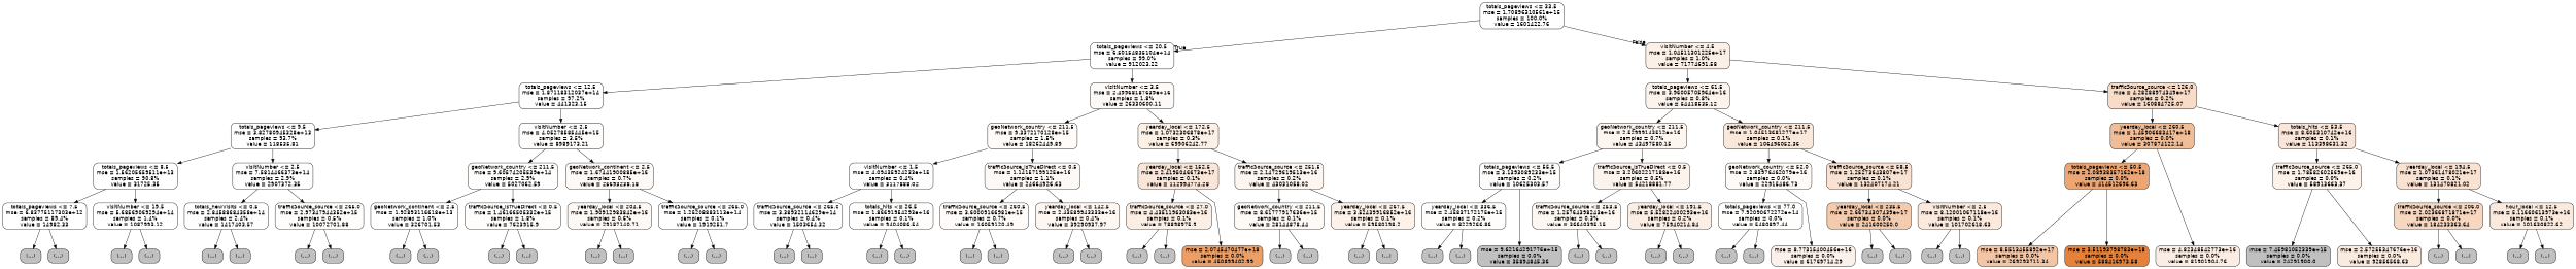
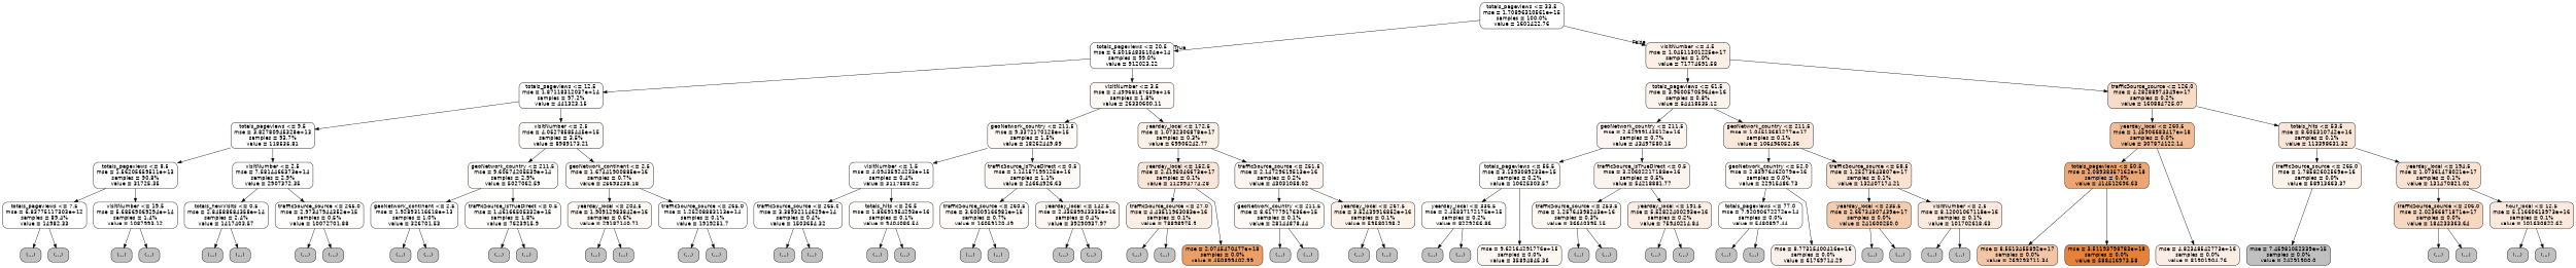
  digraph {
    ranksep=equally
    splines=polyline
    node [color=black fillcolor="#C0C0C0" fontname=helvetica shape=box style="filled, rounded"]
    edge [fontname=helvetica]
    n1 [fillcolor="#e5813901" label="totals_pageviews <= 33.5\nmse = 1.70896310561e+15\nsamples = 100.0%\nvalue = 1601422.76"]
    n2 [fillcolor="#e5813900" label="totals_pageviews <= 20.5\nmse = 6.50154835104e+14\nsamples = 99.0%\nvalue = 912023.22"]
    n3 [fillcolor="#e581391f" label="visitNumber <= 4.5\nmse = 1.04511301225e+17\nsamples = 1.0%\nvalue = 71774691.58"]
    n4 [fillcolor="#e5813900" label="totals_pageviews <= 12.5\nmse = 1.87118312037e+14\nsamples = 97.2%\nvalue = 441323.15"]
    n5 [fillcolor="#e581390b" label="visitNumber <= 3.5\nmse = 2.49968187639e+16\nsamples = 1.8%\nvalue = 26330600.11"]
    n6 [fillcolor="#e5813918" label="totals_pageviews <= 61.5\nmse = 3.96005705964e+16\nsamples = 0.8%\nvalue = 54418535.12"]
    n7 [fillcolor="#e5813946" label="trafficSource_source <= 126.0\nmse = 4.28288974349e+17\nsamples = 0.2%\nvalue = 160884725.07"]
    n8 [fillcolor="#e5813900" label="totals_pageviews <= 9.5\nmse = 3.82780945328e+13\nsamples = 93.7%\nvalue = 118535.81"]
    n9 [fillcolor="#e5813904" label="visitNumber <= 2.5\nmse = 4.05278585445e+15\nsamples = 3.5%\nvalue = 8989173.21"]
    n10 [fillcolor="#e5813908" label="geoNetwork_country <= 211.5\nmse = 9.3372170128e+15\nsamples = 1.5%\nvalue = 18262449.89"]
    n11 [fillcolor="#e581391e" label="yearday_local <= 172.5\nmse = 1.0732306878e+17\nsamples = 0.3%\nvalue = 69906242.77"]
    n12 [fillcolor="#e5813913" label="geoNetwork_country <= 211.5\nmse = 2.52999143512e+16\nsamples = 0.7%\nvalue = 43497580.15"]
    n13 [fillcolor="#e581392e" label="geoNetwork_country <= 211.5\nmse = 1.04513681277e+17\nsamples = 0.1%\nvalue = 106496052.36"]
    n14 [fillcolor="#e5813985" label="yearday_local <= 260.5\nmse = 1.45906683417e+18\nsamples = 0.0%\nvalue = 307874122.14"]
    n15 [fillcolor="#e5813931" label="totals_hits <= 53.5\nmse = 8.605310742e+16\nsamples = 0.1%\nvalue = 113398631.32"]
    n16 [fillcolor="#e5813900" label="totals_pageviews <= 8.5\nmse = 1.56205659511e+13\nsamples = 90.8%\nvalue = 31725.35"]
    n17 [fillcolor="#e5813901" label="visitNumber <= 2.5\nmse = 7.5814466373e+14\nsamples = 2.9%\nvalue = 2907372.35"]
    n18 [fillcolor="#e5813902" label="geoNetwork_country <= 211.5\nmse = 9.60574205539e+14\nsamples = 2.9%\nvalue = 5027062.59"]
    n19 [fillcolor="#e581390b" label="geoNetwork_continent <= 2.5\nmse = 1.67441900885e+16\nsamples = 0.7%\nvalue = 25693238.18"]
    n20 [fillcolor="#e5813901" label="visitNumber <= 1.5\nmse = 4.09435924233e+15\nsamples = 0.4%\nvalue = 3117888.02"]
    n21 [fillcolor="#e581390b" label="trafficSource_isTrueDirect <= 0.5\nmse = 1.14157199125e+16\nsamples = 1.1%\nvalue = 24664926.63"]
    n22 [fillcolor="#e5813931" label="yearday_local <= 152.5\nmse = 2.4195046673e+17\nsamples = 0.1%\nvalue = 112994774.28"]
    n23 [fillcolor="#e5813913" label="trafficSource_source <= 251.5\nmse = 2.14729619513e+16\nsamples = 0.2%\nvalue = 43031058.02"]
    n24 [fillcolor="#e5813905" label="totals_pageviews <= 55.5\nmse = 3.1393089233e+15\nsamples = 0.2%\nvalue = 10625303.57"]
    n25 [fillcolor="#e5813917" label="trafficSource_isTrueDirect <= 0.5\nmse = 3.20602217188e+16\nsamples = 0.5%\nvalue = 54218881.77"]
    n26 [fillcolor="#e581390a" label="geoNetwork_country <= 52.0\nmse = 2.83976462079e+16\nsamples = 0.0%\nvalue = 22915486.73"]
    n27 [fillcolor="#e5813939" label="trafficSource_source <= 58.5\nmse = 1.25273643807e+17\nsamples = 0.1%\nvalue = 132407174.21"]
    n28 [fillcolor="#e58139b4" label="totals_pageviews <= 50.5\nmse = 2.08938357162e+18\nsamples = 0.0%\nvalue = 414512696.63"]
    n29 [fillcolor="#e581391a" label="trafficSource_source <= 265.0\nmse = 1.78582602569e+16\nsamples = 0.0%\nvalue = 58913663.37"]
    n30 [fillcolor="#e5813939" label="yearday_local <= 194.5\nmse = 1.07361478021e+17\nsamples = 0.1%\nvalue = 131470821.02"]
    n31 [fillcolor="#e5813900" label="totals_pageviews <= 7.5\nmse = 6.83775117303e+12\nsamples = 89.4%\nvalue = 14982.33"]
    n32 [fillcolor="#e5813900" label="visitNumber <= 19.5\nmse = 5.68569069294e+14\nsamples = 1.4%\nvalue = 1087993.12"]
    n33 [fillcolor="#e5813901" label="totals_newVisits <= 0.5\nmse = 2.84588684358e+14\nsamples = 2.4%\nvalue = 1417403.57"]
    n34 [fillcolor="#e5813904" label="trafficSource_source <= 265.0\nmse = 2.97347944352e+15\nsamples = 0.5%\nvalue = 10072701.88"]
    n35 [fillcolor="#e5813900" label="geoNetwork_continent <= 2.5\nmse = 1.92893116618e+13\nsamples = 1.0%\nvalue = 326701.53"]
    n36 [fillcolor="#e5813903" label="trafficSource_isTrueDirect <= 0.5\nmse = 1.46166505332e+15\nsamples = 1.8%\nvalue = 7623915.9"]
    n37 [fillcolor="#e581390d" label="yearday_local <= 204.5\nmse = 1.90912983842e+16\nsamples = 0.6%\nvalue = 29187140.71"]
    n38 [fillcolor="#e5813901" label="trafficSource_source <= 265.0\nmse = 1.25208883113e+14\nsamples = 0.1%\nvalue = 1919251.7"]
    n39 [fillcolor="#e5813901" label="trafficSource_source <= 265.0\nmse = 3.38932114629e+14\nsamples = 0.4%\nvalue = 1503654.32"]
    n40 [fillcolor="#e5813904" label="totals_hits <= 26.5\nmse = 1.86691954293e+16\nsamples = 0.1%\nvalue = 9404086.54"]
    n41 [fillcolor="#e5813907" label="trafficSource_source <= 260.5\nmse = 3.60009166981e+15\nsamples = 0.7%\nvalue = 16059120.49"]
    n42 [fillcolor="#e5813911" label="yearday_local <= 142.5\nmse = 2.43589943333e+16\nsamples = 0.4%\nvalue = 39290937.97"]
    n43 [fillcolor="#e5813922" label="trafficSource_source <= 27.0\nmse = 4.43511963083e+16\nsamples = 0.1%\nvalue = 78898975.9"]
    n44 [fillcolor="#e581390c" label="geoNetwork_country <= 211.5\nmse = 8.61777917636e+15\nsamples = 0.1%\nvalue = 28144878.44"]
    n45 [fillcolor="#e581391a" label="yearday_local <= 267.5\nmse = 3.52439916852e+16\nsamples = 0.1%\nvalue = 59580198.2"]
    n46 [fillcolor="#e5813904" label="yearday_local <= 336.5\nmse = 2.45837172175e+15\nsamples = 0.2%\nvalue = 8229266.86"]
    n47 [fillcolor="#e5813910" label="trafficSource_source <= 253.5\nmse = 1.25764398243e+16\nsamples = 0.3%\nvalue = 36640395.15"]
    n48 [fillcolor="#e5813921" label="yearday_local <= 191.5\nmse = 5.52822400293e+16\nsamples = 0.2%\nvalue = 75940214.84"]
    n49 [fillcolor="#e5813902" label="totals_pageviews <= 77.0\nmse = 7.92090672272e+14\nsamples = 0.0%\nvalue = 5480897.44"]
    n50 [fillcolor="#e5813969" label="yearday_local <= 235.5\nmse = 2.66734307439e+17\nsamples = 0.0%\nvalue = 241600250.0"]
    n51 [fillcolor="#e581392c" label="visitNumber <= 2.5\nmse = 8.12001067118e+16\nsamples = 0.1%\nvalue = 101702618.63"]
    n52 [fillcolor="#e5813950" label="trafficSource_source <= 206.0\nmse = 2.02366871871e+17\nsamples = 0.0%\nvalue = 184233363.64"]
    n53 [fillcolor="#e581392c" label="hour_local <= 12.5\nmse = 5.11660613973e+16\nsamples = 0.1%\nvalue = 101630822.62"]
    n54 [label="(...)"]
    n55 [label="(...)"]
    n56 [label="(...)"]
    n57 [label="(...)"]
    n58 [label="(...)"]
    n59 [label="(...)"]
    n60 [label="(...)"]
    n61 [label="(...)"]
    n62 [label="(...)"]
    n63 [label="(...)"]
    n64 [label="(...)"]
    n65 [label="(...)"]
    n66 [label="(...)"]
    n67 [label="(...)"]
    n68 [label="(...)"]
    n69 [label="(...)"]
    n70 [label="(...)"]
    n71 [label="(...)"]
    n72 [label="(...)"]
    n73 [label="(...)"]
    n74 [label="(...)"]
    n75 [label="(...)"]
    n76 [label="(...)"]
    n77 [label="(...)"]
    n78 [label="(...)"]
    n79 [label="(...)"]
    n80 [fillcolor="#e58139c3" label="mse = 2.0745470477e+18\nsamples = 0.0%\nvalue = 450899402.99"]
    n81 [label="(...)"]
    n82 [label="(...)"]
    n83 [label="(...)"]
    n84 [label="(...)"]
    n85 [label="(...)"]
    n86 [label="(...)"]
-   n87 [label="mse = 9.62164291776e+15\nsamples = 0.0%\nvalue = 35894845.36"]
+   n87 [fillcolor="#e5813910" label="mse = 9.62164291776e+15\nsamples = 0.0%\nvalue = 35894845.36"]
    n88 [label="(...)"]
    n89 [label="(...)"]
    n90 [label="(...)"]
    n91 [label="(...)"]
-   n92 [fillcolor="#e581391b" label="mse = 8.77315400456e+16\nsamples = 0.0%\nvalue = 61769714.29"]
+   n92 [fillcolor="#e581391b" label="mse = 8.77315400416e+16\nsamples = 0.0%\nvalue = 61769714.29"]
    n93 [label="(...)"]
    n94 [label="(...)"]
    n95 [label="(...)"]
    n96 [label="(...)"]
    n97 [label="(...)"]
    n98 [label="(...)"]
    n99 [fillcolor="#e5813975" label="mse = 8.5513455892e+17\nsamples = 0.0%\nvalue = 269293711.34"]
    n100 [fillcolor="#e58139ff" label="mse = 3.51193798783e+18\nsamples = 0.0%\nvalue = 588416973.58"]
    n101 [fillcolor="#e5813923" label="mse = 4.82348542773e+16\nsamples = 0.0%\nvalue = 81901904.76"]
    n102 [label="mse = 7.45981052339e+15\nsamples = 0.0%\nvalue = 24291900.0"]
-   n103 [fillcolor="#e5813928" label="mse = 2.57255347676e+16\nsamples = 0.0%\nvalue = 92856568.63"]
    n104 [label="(...)"]
    n105 [label="(...)"]
    n106 [label="(...)"]
    n107 [label="(...)"]
    subgraph sub_1 {
      rank=same
      n1
    }
    subgraph sub_2 {
      rank=same
      n2
      n3
    }
    subgraph sub_3 {
      rank=same
      n4
      n5
      n6
      n7
    }
    subgraph sub_4 {
      rank=same
      n8
      n9
      n10
      n11
      n12
      n13
      n14
      n15
    }
    subgraph sub_5 {
      rank=same
      n16
      n17
      n18
      n19
      n20
      n21
      n22
      n23
      n24
      n25
      n26
      n27
      n28
      n29
      n30
    }
    subgraph sub_6 {
      rank=same
      n31
      n32
      n33
      n34
      n35
      n36
      n37
      n38
      n39
      n40
      n41
      n42
      n43
      n44
      n45
      n46
      n47
      n48
      n49
      n50
      n51
      n52
      n53
    }
    subgraph sub_7 {
      rank=same
      n54
      n55
      n56
      n57
      n58
      n59
      n60
      n61
      n62
      n63
      n64
      n65
      n66
      n67
      n68
      n69
      n70
      n71
      n72
      n73
      n74
      n75
      n76
      n77
      n78
      n79
      n80
      n81
      n82
      n83
      n84
      n85
      n86
      n87
      n88
      n89
      n90
      n91
      n92
      n93
      n94
      n95
      n96
      n97
      n98
      n99
      n100
      n101
      n102
-     n103
      n104
      n105
      n106
      n107
    }
    n1 -> n2 [headlabel=True labelangle=45 labeldistance=2.5]
    n1 -> n3 [headlabel=False labelangle=-45 labeldistance=2.5]
    n2 -> n4
    n2 -> n5
    n3 -> n6
    n3 -> n7
    n4 -> n8
    n4 -> n9
    n5 -> n10
    n5 -> n11
    n6 -> n12
    n6 -> n13
    n7 -> n14
    n7 -> n15
    n8 -> n16
    n8 -> n17
    n9 -> n18
    n9 -> n19
    n10 -> n20
    n10 -> n21
    n11 -> n22
    n11 -> n23
    n12 -> n24
    n12 -> n25
    n13 -> n26
    n13 -> n27
    n14 -> n28
    n14 -> n101
    n15 -> n29
    n15 -> n30
    n16 -> n31
    n16 -> n32
    n17 -> n33
    n17 -> n34
    n18 -> n35
    n18 -> n36
    n19 -> n37
    n19 -> n38
    n20 -> n39
    n20 -> n40
    n21 -> n41
    n21 -> n42
    n22 -> n43
    n22 -> n80
    n23 -> n44
    n23 -> n45
    n24 -> n46
    n24 -> n87
    n25 -> n47
    n25 -> n48
    n26 -> n49
    n26 -> n92
    n27 -> n50
    n27 -> n51
    n28 -> n99
    n28 -> n100
    n29 -> n102
-   n29 -> n103
    n30 -> n52
    n30 -> n53
    n31 -> n54
    n31 -> n55
    n32 -> n56
    n32 -> n57
    n33 -> n58
    n33 -> n59
    n34 -> n60
    n34 -> n61
    n35 -> n62
    n35 -> n63
    n36 -> n64
    n36 -> n65
    n37 -> n66
    n37 -> n67
    n38 -> n68
    n38 -> n69
    n39 -> n70
    n39 -> n71
    n40 -> n72
    n40 -> n73
    n41 -> n74
    n41 -> n75
    n42 -> n76
    n42 -> n77
    n43 -> n78
    n43 -> n79
    n44 -> n81
    n44 -> n82
    n45 -> n83
    n45 -> n84
    n46 -> n85
    n46 -> n86
    n47 -> n88
    n47 -> n89
    n48 -> n90
    n48 -> n91
    n49 -> n93
    n49 -> n94
    n50 -> n95
    n50 -> n96
    n51 -> n97
    n51 -> n98
    n52 -> n104
    n52 -> n105
    n53 -> n106
    n53 -> n107
  }
